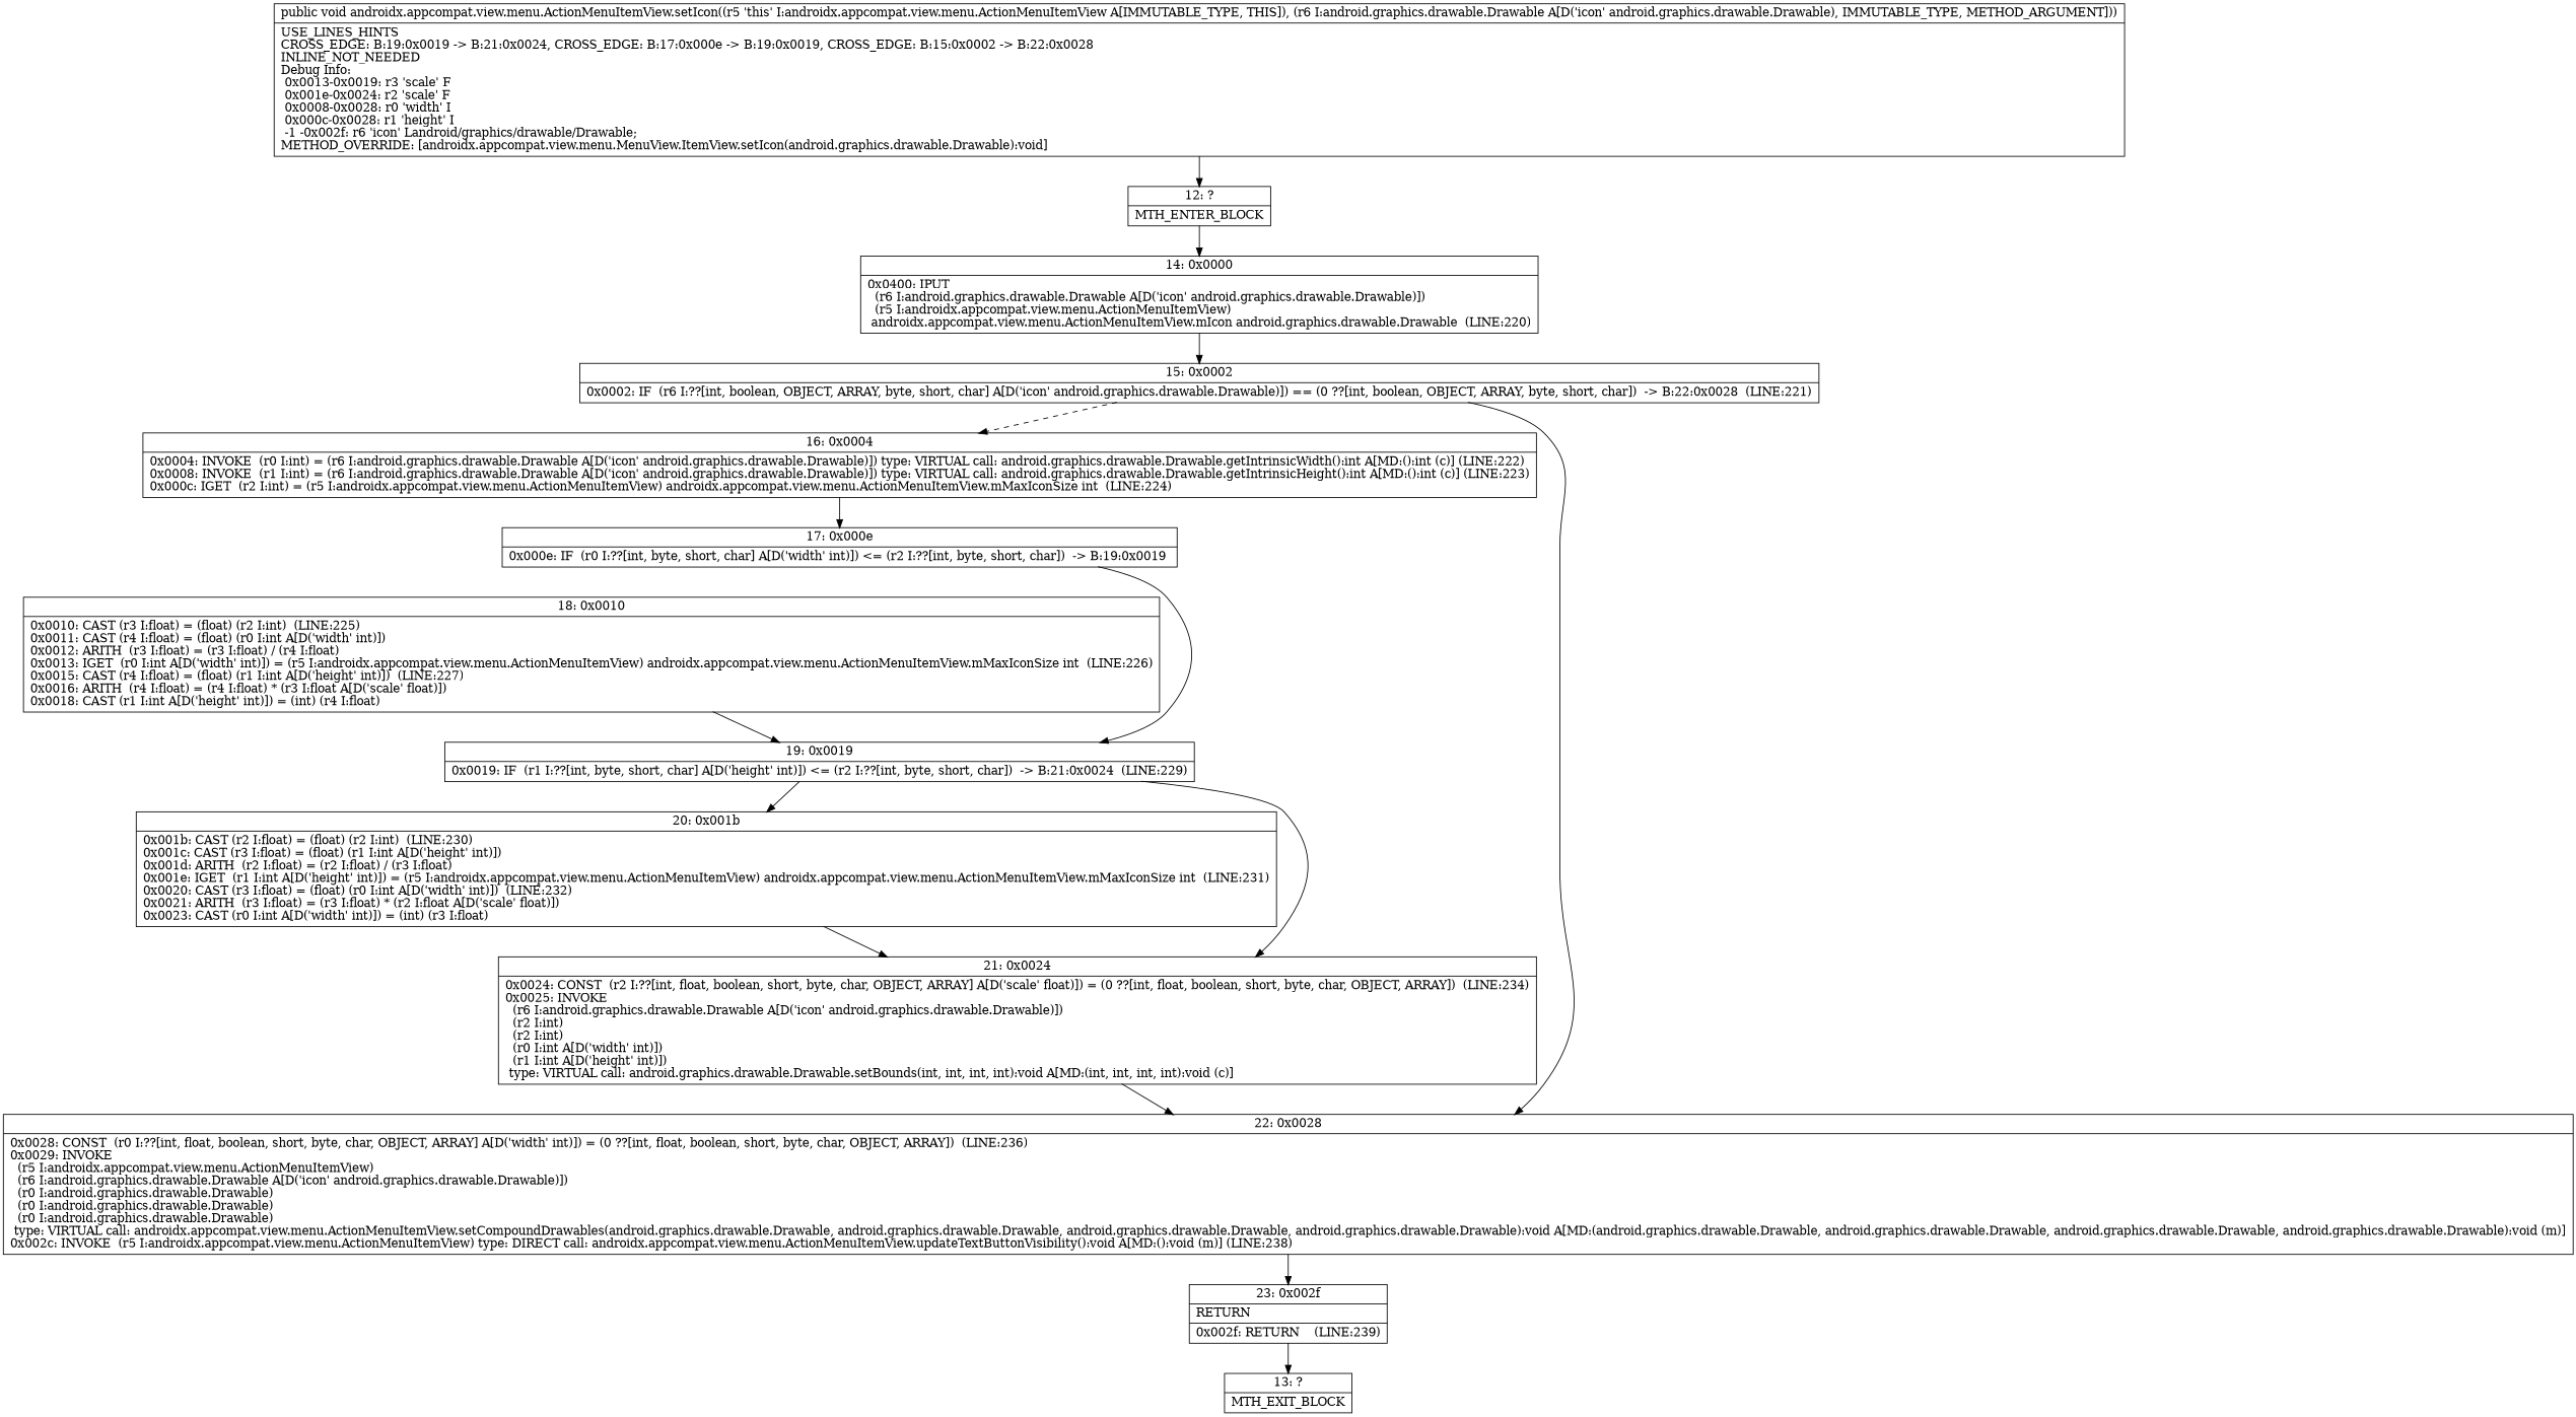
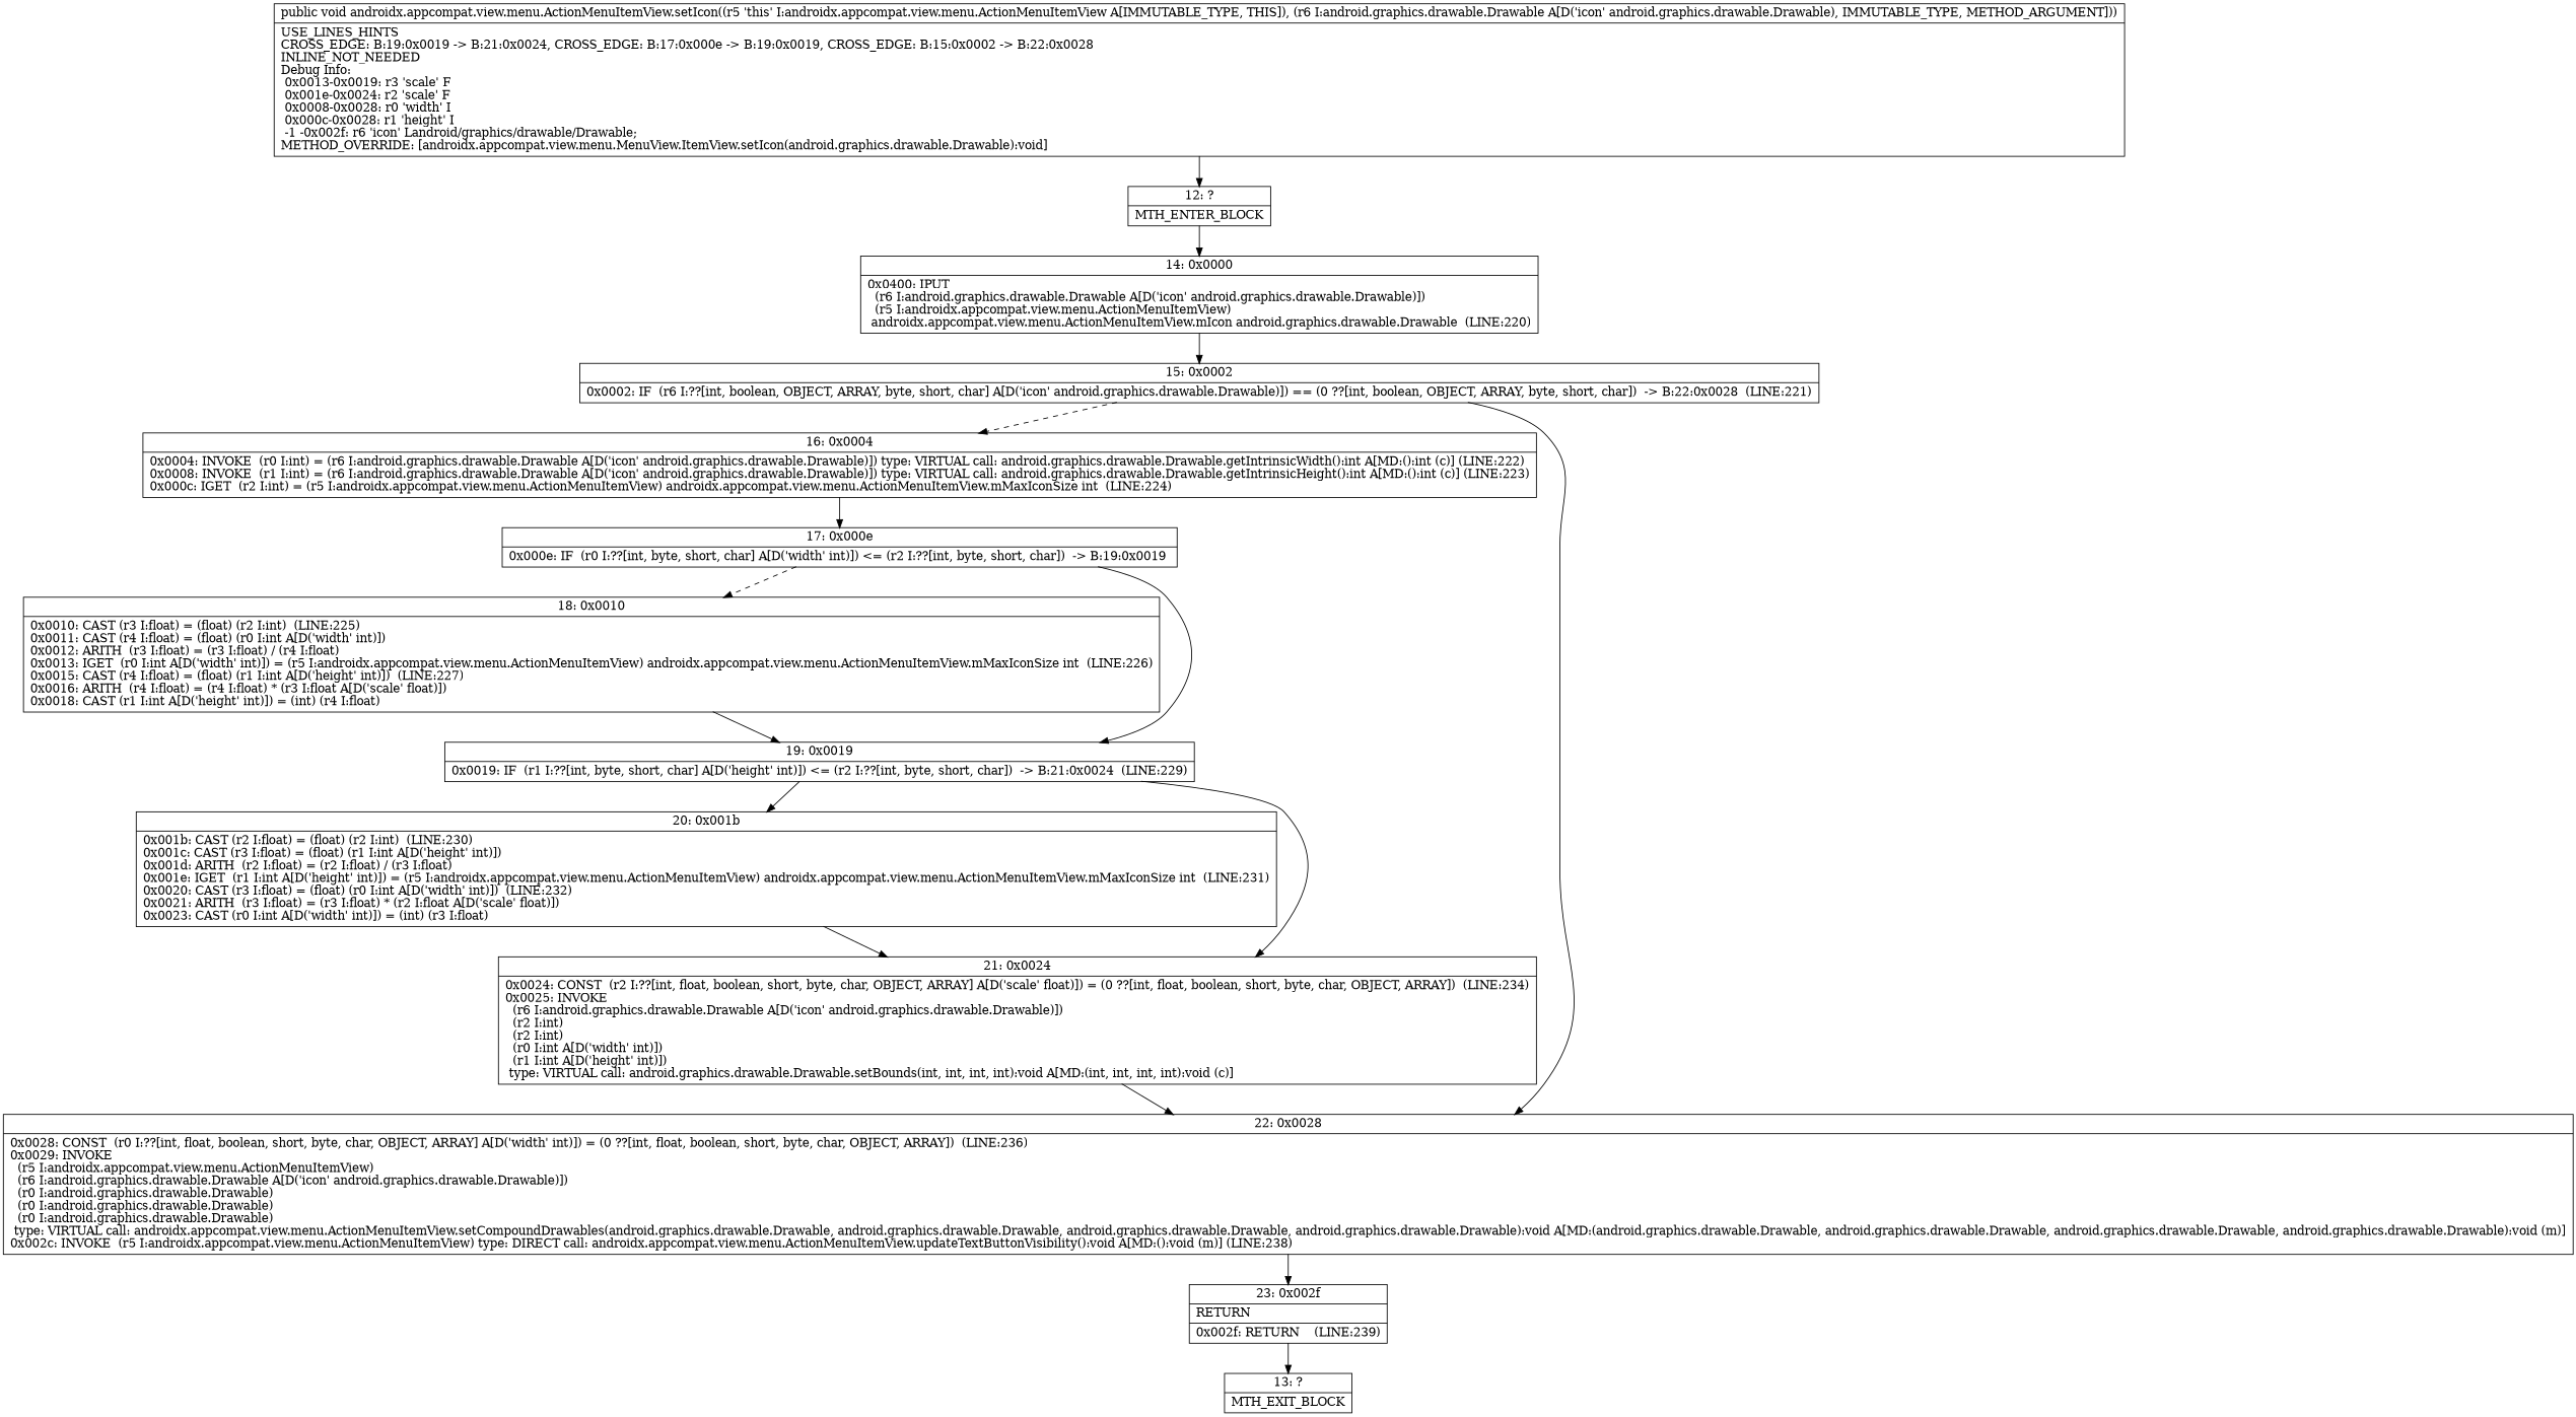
  digraph {
    node [shape=record]
    n1 [label="{12\:\ ?|MTH_ENTER_BLOCK\l}"]
    n2 [label="{14\:\ 0x0000|0x0400: IPUT  \l  (r6 I:android.graphics.drawable.Drawable A[D('icon' android.graphics.drawable.Drawable)])\l  (r5 I:androidx.appcompat.view.menu.ActionMenuItemView)\l androidx.appcompat.view.menu.ActionMenuItemView.mIcon android.graphics.drawable.Drawable  (LINE:220)\l}"]
    n3 [label="{15\:\ 0x0002|0x0002: IF  (r6 I:??[int, boolean, OBJECT, ARRAY, byte, short, char] A[D('icon' android.graphics.drawable.Drawable)]) == (0 ??[int, boolean, OBJECT, ARRAY, byte, short, char])  \-\> B:22:0x0028  (LINE:221)\l}"]
    n4 [label="{16\:\ 0x0004|0x0004: INVOKE  (r0 I:int) = (r6 I:android.graphics.drawable.Drawable A[D('icon' android.graphics.drawable.Drawable)]) type: VIRTUAL call: android.graphics.drawable.Drawable.getIntrinsicWidth():int A[MD:():int (c)] (LINE:222)\l0x0008: INVOKE  (r1 I:int) = (r6 I:android.graphics.drawable.Drawable A[D('icon' android.graphics.drawable.Drawable)]) type: VIRTUAL call: android.graphics.drawable.Drawable.getIntrinsicHeight():int A[MD:():int (c)] (LINE:223)\l0x000c: IGET  (r2 I:int) = (r5 I:androidx.appcompat.view.menu.ActionMenuItemView) androidx.appcompat.view.menu.ActionMenuItemView.mMaxIconSize int  (LINE:224)\l}"]
    n5 [label="{22\:\ 0x0028|0x0028: CONST  (r0 I:??[int, float, boolean, short, byte, char, OBJECT, ARRAY] A[D('width' int)]) = (0 ??[int, float, boolean, short, byte, char, OBJECT, ARRAY])  (LINE:236)\l0x0029: INVOKE  \l  (r5 I:androidx.appcompat.view.menu.ActionMenuItemView)\l  (r6 I:android.graphics.drawable.Drawable A[D('icon' android.graphics.drawable.Drawable)])\l  (r0 I:android.graphics.drawable.Drawable)\l  (r0 I:android.graphics.drawable.Drawable)\l  (r0 I:android.graphics.drawable.Drawable)\l type: VIRTUAL call: androidx.appcompat.view.menu.ActionMenuItemView.setCompoundDrawables(android.graphics.drawable.Drawable, android.graphics.drawable.Drawable, android.graphics.drawable.Drawable, android.graphics.drawable.Drawable):void A[MD:(android.graphics.drawable.Drawable, android.graphics.drawable.Drawable, android.graphics.drawable.Drawable, android.graphics.drawable.Drawable):void (m)]\l0x002c: INVOKE  (r5 I:androidx.appcompat.view.menu.ActionMenuItemView) type: DIRECT call: androidx.appcompat.view.menu.ActionMenuItemView.updateTextButtonVisibility():void A[MD:():void (m)] (LINE:238)\l}"]
    n6 [label="{17\:\ 0x000e|0x000e: IF  (r0 I:??[int, byte, short, char] A[D('width' int)]) \<= (r2 I:??[int, byte, short, char])  \-\> B:19:0x0019 \l}"]
    n7 [label="{23\:\ 0x002f|RETURN\l|0x002f: RETURN    (LINE:239)\l}"]
    n8 [label="{18\:\ 0x0010|0x0010: CAST (r3 I:float) = (float) (r2 I:int)  (LINE:225)\l0x0011: CAST (r4 I:float) = (float) (r0 I:int A[D('width' int)]) \l0x0012: ARITH  (r3 I:float) = (r3 I:float) \/ (r4 I:float) \l0x0013: IGET  (r0 I:int A[D('width' int)]) = (r5 I:androidx.appcompat.view.menu.ActionMenuItemView) androidx.appcompat.view.menu.ActionMenuItemView.mMaxIconSize int  (LINE:226)\l0x0015: CAST (r4 I:float) = (float) (r1 I:int A[D('height' int)])  (LINE:227)\l0x0016: ARITH  (r4 I:float) = (r4 I:float) * (r3 I:float A[D('scale' float)]) \l0x0018: CAST (r1 I:int A[D('height' int)]) = (int) (r4 I:float) \l}"]
    n9 [label="{19\:\ 0x0019|0x0019: IF  (r1 I:??[int, byte, short, char] A[D('height' int)]) \<= (r2 I:??[int, byte, short, char])  \-\> B:21:0x0024  (LINE:229)\l}"]
    n10 [label="{20\:\ 0x001b|0x001b: CAST (r2 I:float) = (float) (r2 I:int)  (LINE:230)\l0x001c: CAST (r3 I:float) = (float) (r1 I:int A[D('height' int)]) \l0x001d: ARITH  (r2 I:float) = (r2 I:float) \/ (r3 I:float) \l0x001e: IGET  (r1 I:int A[D('height' int)]) = (r5 I:androidx.appcompat.view.menu.ActionMenuItemView) androidx.appcompat.view.menu.ActionMenuItemView.mMaxIconSize int  (LINE:231)\l0x0020: CAST (r3 I:float) = (float) (r0 I:int A[D('width' int)])  (LINE:232)\l0x0021: ARITH  (r3 I:float) = (r3 I:float) * (r2 I:float A[D('scale' float)]) \l0x0023: CAST (r0 I:int A[D('width' int)]) = (int) (r3 I:float) \l}"]
    n11 [label="{21\:\ 0x0024|0x0024: CONST  (r2 I:??[int, float, boolean, short, byte, char, OBJECT, ARRAY] A[D('scale' float)]) = (0 ??[int, float, boolean, short, byte, char, OBJECT, ARRAY])  (LINE:234)\l0x0025: INVOKE  \l  (r6 I:android.graphics.drawable.Drawable A[D('icon' android.graphics.drawable.Drawable)])\l  (r2 I:int)\l  (r2 I:int)\l  (r0 I:int A[D('width' int)])\l  (r1 I:int A[D('height' int)])\l type: VIRTUAL call: android.graphics.drawable.Drawable.setBounds(int, int, int, int):void A[MD:(int, int, int, int):void (c)]\l}"]
    n12 [label="{13\:\ ?|MTH_EXIT_BLOCK\l}"]
    n13 [label="{public void androidx.appcompat.view.menu.ActionMenuItemView.setIcon((r5 'this' I:androidx.appcompat.view.menu.ActionMenuItemView A[IMMUTABLE_TYPE, THIS]), (r6 I:android.graphics.drawable.Drawable A[D('icon' android.graphics.drawable.Drawable), IMMUTABLE_TYPE, METHOD_ARGUMENT]))  | USE_LINES_HINTS\lCROSS_EDGE: B:19:0x0019 \-\> B:21:0x0024, CROSS_EDGE: B:17:0x000e \-\> B:19:0x0019, CROSS_EDGE: B:15:0x0002 \-\> B:22:0x0028\lINLINE_NOT_NEEDED\lDebug Info:\l  0x0013\-0x0019: r3 'scale' F\l  0x001e\-0x0024: r2 'scale' F\l  0x0008\-0x0028: r0 'width' I\l  0x000c\-0x0028: r1 'height' I\l  \-1 \-0x002f: r6 'icon' Landroid\/graphics\/drawable\/Drawable;\lMETHOD_OVERRIDE: [androidx.appcompat.view.menu.MenuView.ItemView.setIcon(android.graphics.drawable.Drawable):void]\l}"]
    n1 -> n2
    n2 -> n3
    n3 -> n4 [style=dashed]
    n3 -> n5
    n4 -> n6
    n5 -> n7
+   n6 -> n8 [style=dashed]
    n6 -> n9
    n7 -> n12
    n8 -> n9
    n9 -> n10 [style=solid]
    n9 -> n11
    n10 -> n11
    n11 -> n5
    n13 -> n1
  }
